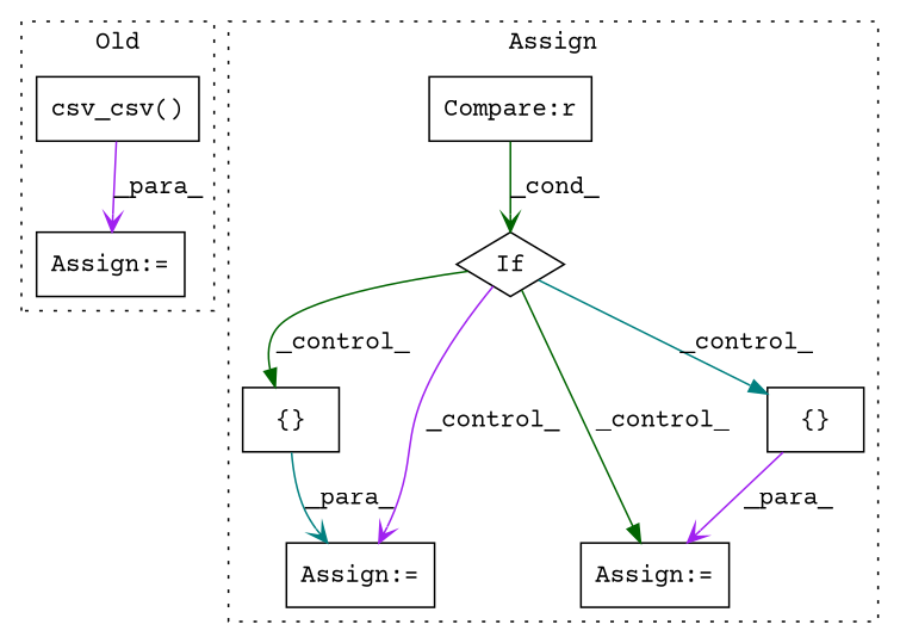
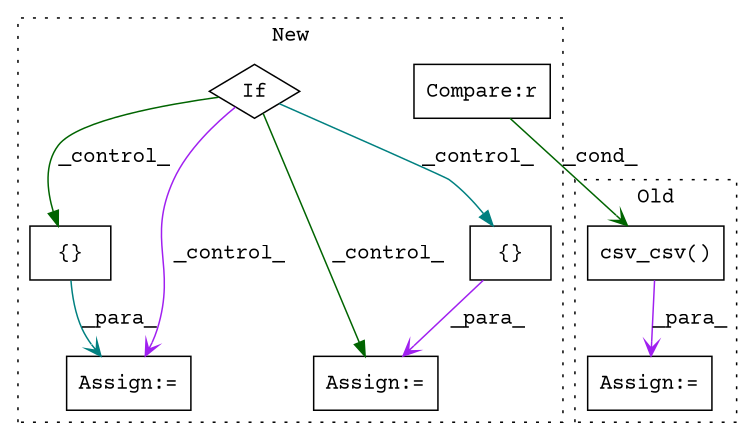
  digraph {
    fontname="Courier Prime"
    node [a=68 fontname="Courier Prime" l=3 shape=box]
    edge [arrowhead=vee color=purple fontname="Courier Prime"]
    n1 [a=75 l="12,1" label="csv_csv()" s="3502,3527"]
    n2 [label="Assign:=" s=3574]
    n3 [a=59 l="1,0" label="{}" s="3288,3305"]
    n4 [label="Assign:=" s=3271]
    n5 [a=96 label=If s=3162 shape=diamond]
    n6 [a=40 l=16 label="Compare:r" s=3165]
    n7 [label="Assign:=" s=3209]
    n8 [a=59 l="1,0" label="{}" s="3226,3241"]
    subgraph cluster_1 {
      label=Old
      style=dotted
      n1
      n2
    }
    subgraph cluster_2 {
-     label=Assign
+     label=New
      style=dotted
      n3
      n4
      n5
      n6
      n7
      n8
    }
    n1 -> n2 [label=_para_]
    n3 -> n4 [color=teal label=_para_]
    n5 -> n3 [arrowhead=normal color=darkgreen label=_control_]
    n5 -> n4 [label=_control_]
    n5 -> n7 [arrowhead=normal color=darkgreen label=_control_]
    n5 -> n8 [arrowhead=normal color=teal label=_control_]
-   n6 -> n5 [color=darkgreen label=_cond_]
+   n6 -> n1 [color=darkgreen label=_cond_]
    n8 -> n7 [label=_para_]
  }
